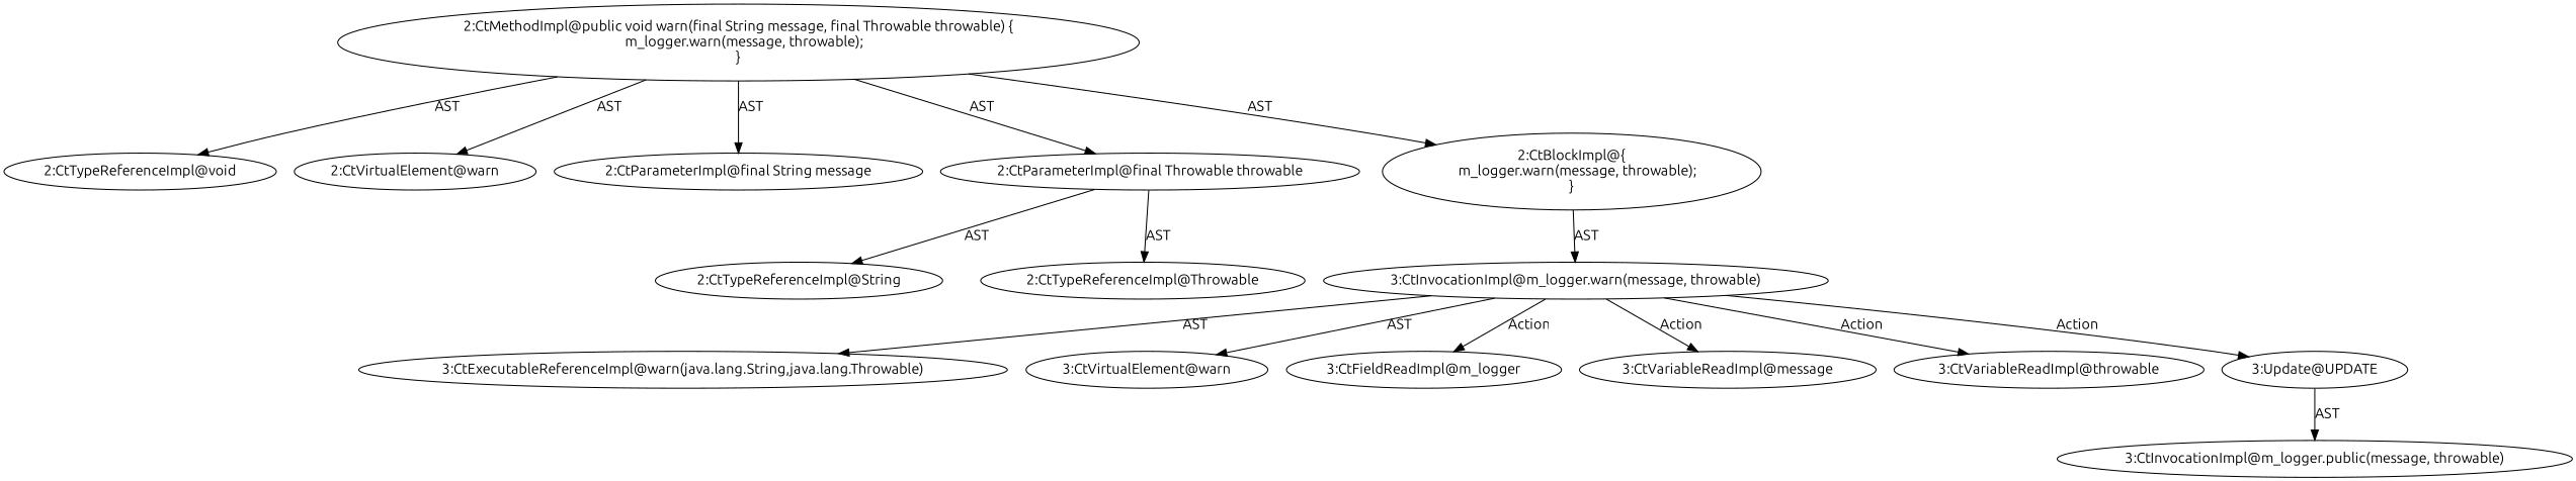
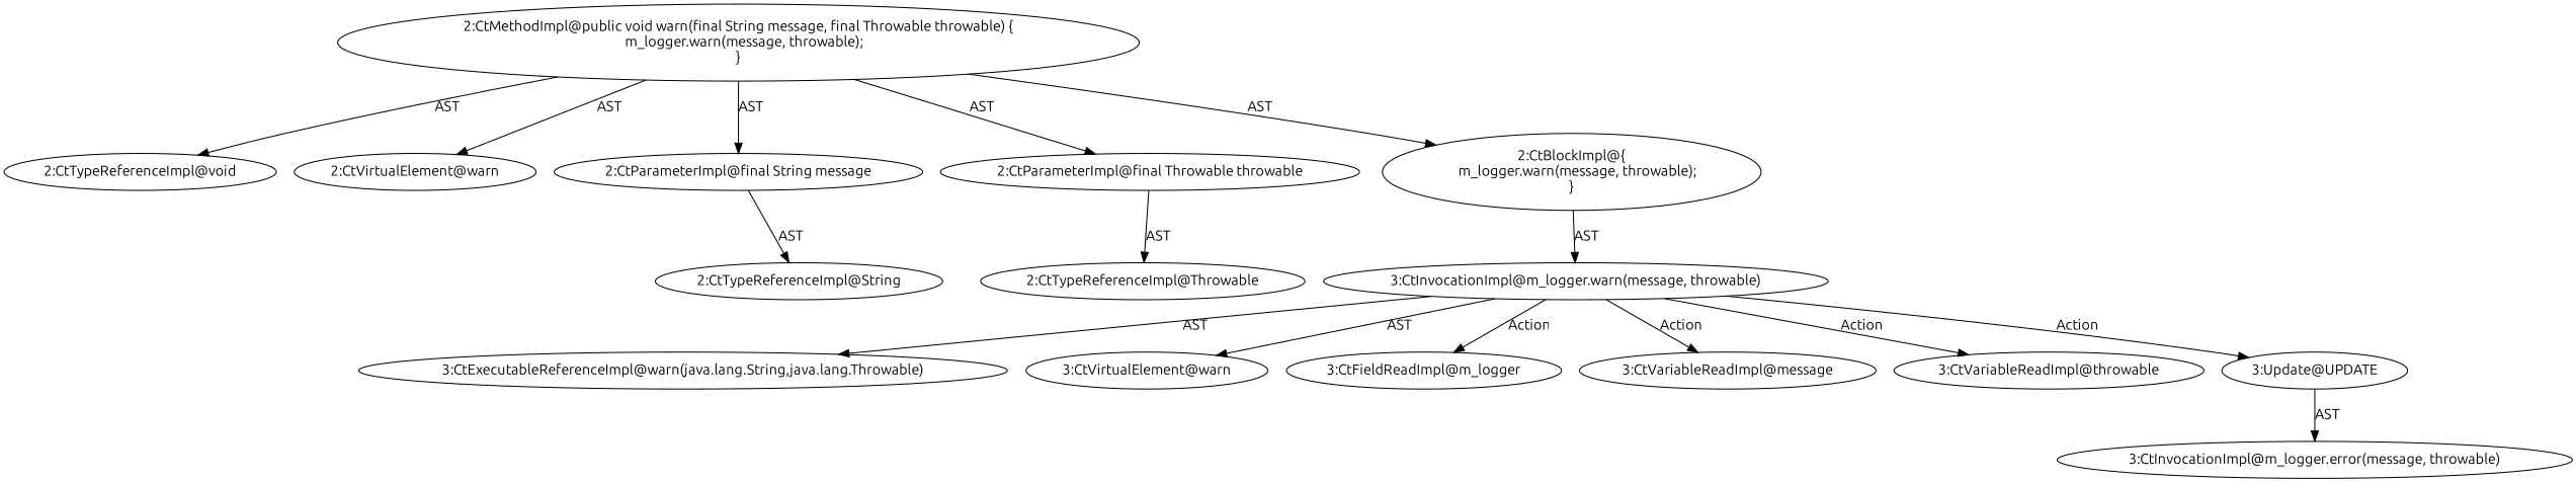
  digraph {
    fontname=Ubuntu
    node [fontname=Ubuntu shape=ellipse]
    edge [fontname=Ubuntu]
    n1 [label="2:CtTypeReferenceImpl@void"]
    n2 [label="2:CtVirtualElement@warn"]
    n3 [label="2:CtParameterImpl@final String message"]
    n4 [label="2:CtTypeReferenceImpl@String"]
    n5 [label="2:CtParameterImpl@final Throwable throwable"]
    n6 [label="2:CtTypeReferenceImpl@Throwable"]
    n7 [label="3:CtExecutableReferenceImpl@warn(java.lang.String,java.lang.Throwable)"]
    n8 [label="3:CtVirtualElement@warn"]
    n9 [label="3:CtFieldReadImpl@m_logger"]
    n10 [label="3:CtVariableReadImpl@message"]
    n11 [label="3:CtVariableReadImpl@throwable"]
    n12 [label="3:CtInvocationImpl@m_logger.warn(message, throwable)"]
    n13 [label="3:Update@UPDATE"]
-   n14 [label="3:CtInvocationImpl@m_logger.public(message, throwable)"]
+   n14 [label="3:CtInvocationImpl@m_logger.error(message, throwable)"]
    n15 [label="2:CtBlockImpl@\{\n    m_logger.warn(message, throwable);\n\}"]
    n16 [label="2:CtMethodImpl@public void warn(final String message, final Throwable throwable) \{\n    m_logger.warn(message, throwable);\n\}"]
-   n5 -> n4 [label=AST]
+   n3 -> n4 [label=AST]
    n5 -> n6 [label=AST]
    n12 -> n7 [label=AST]
    n12 -> n8 [label=AST]
    n12 -> n9 [label=Action]
    n12 -> n10 [label=Action]
    n12 -> n11 [label=Action]
    n12 -> n13 [label=Action]
    n13 -> n14 [label=AST]
    n15 -> n12 [label=AST]
    n16 -> n1 [label=AST]
    n16 -> n2 [label=AST]
    n16 -> n3 [label=AST]
    n16 -> n5 [label=AST]
    n16 -> n15 [label=AST]
  }
